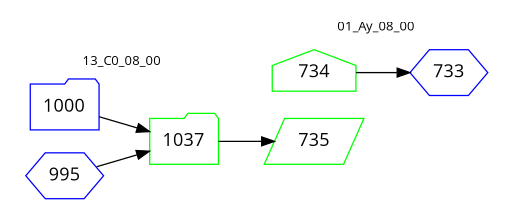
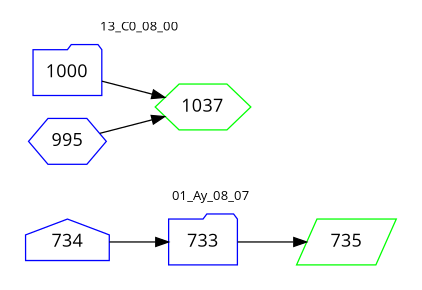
  digraph {
    fontname="Open Sans"
    rankdir=LR
    node [color=green fontname="Open Sans" shape=folder]
    edge [color=black fontname="Open Sans"]
-   n1 [label=734 shape=house]
-   n2 [color=blue label=733 shape=hexagon]
+   n1 [color=blue label=734 shape=house]
+   n2 [color=blue label=733]
    n3 [label=735 shape=parallelogram]
    n4 [color=blue label=1000]
    n5 [color=blue label=995 shape=hexagon]
-   n6 [label=1037]
+   n6 [label=1037 shape=hexagon]
    subgraph cluster_1 {
      color=white
      fontsize=10
-     label="01_Ay_08_00"
+     label="01_Ay_08_07"
      n1
      n2
      n3
    }
    subgraph cluster_2 {
      color=white
      fontsize=10
      label="13_C0_08_00"
      n4
      n5
      n6
    }
    n1 -> n2
-   n6 -> n3
+   n2 -> n3
    n4 -> n6
    n5 -> n6
  }
